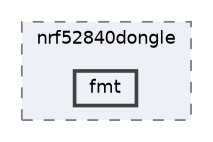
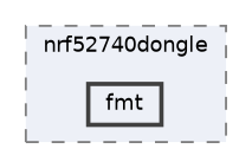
  digraph {
    compound=true
    n1 [color=grey25 fillcolor="#edf0f7" fontname=Helvetica fontsize=10 height=0.2 label=fmt shape=box style="filled,bold" width=0.4]
    subgraph cluster_1 {
      bgcolor="#edf0f7"
      fontname=Helvetica
      fontsize=10
-     label=nrf52840dongle
+     label=nrf52740dongle
      pencolor=grey50
      style="filled,dashed"
      n1
    }
  }
